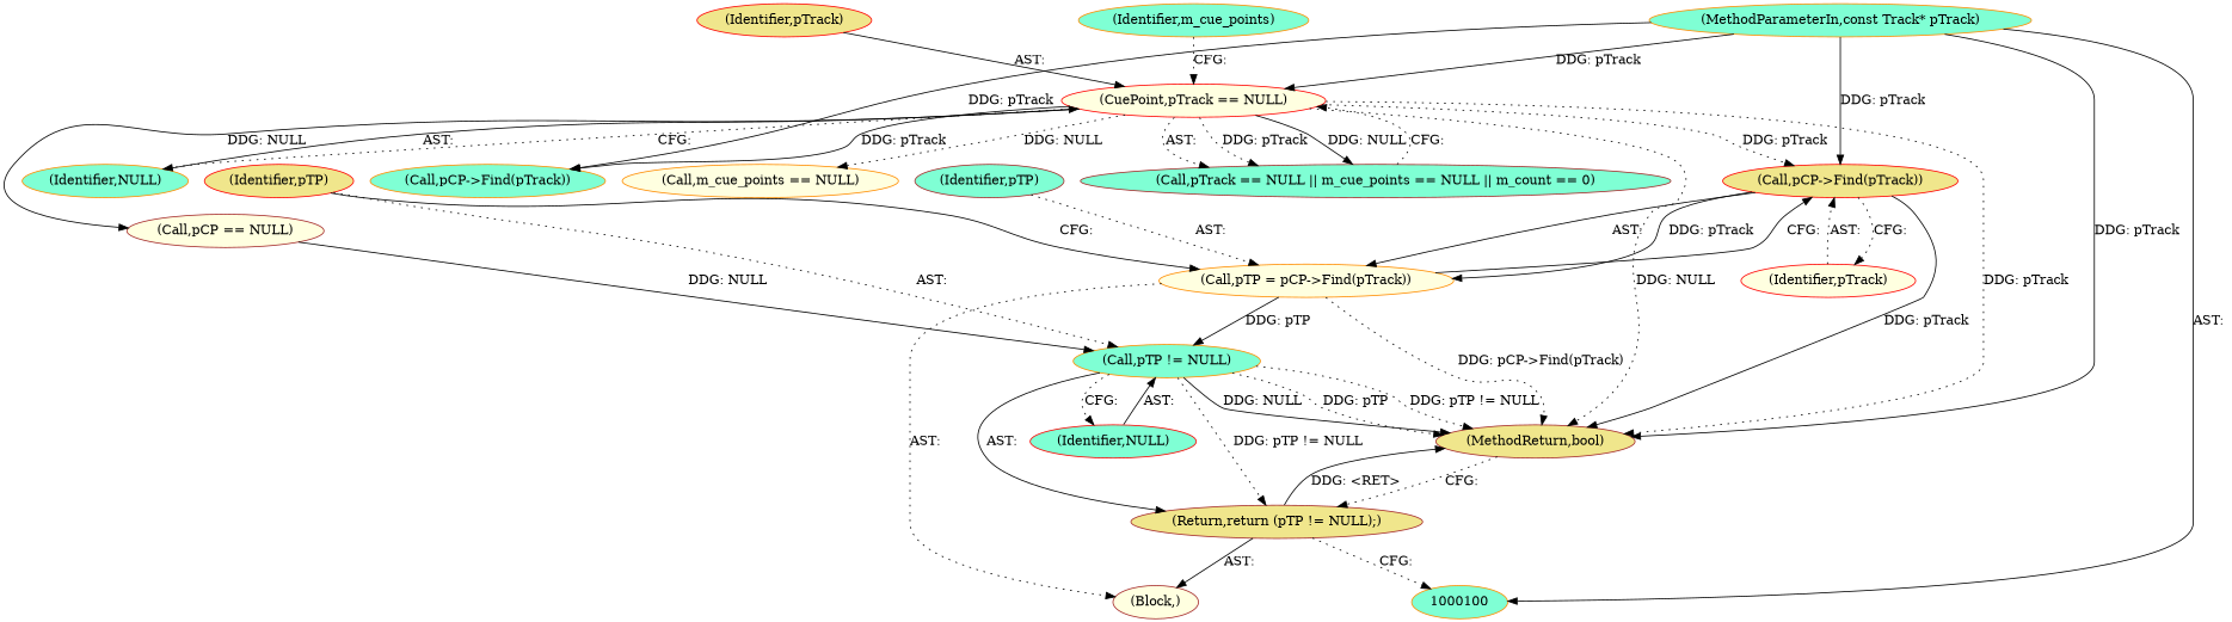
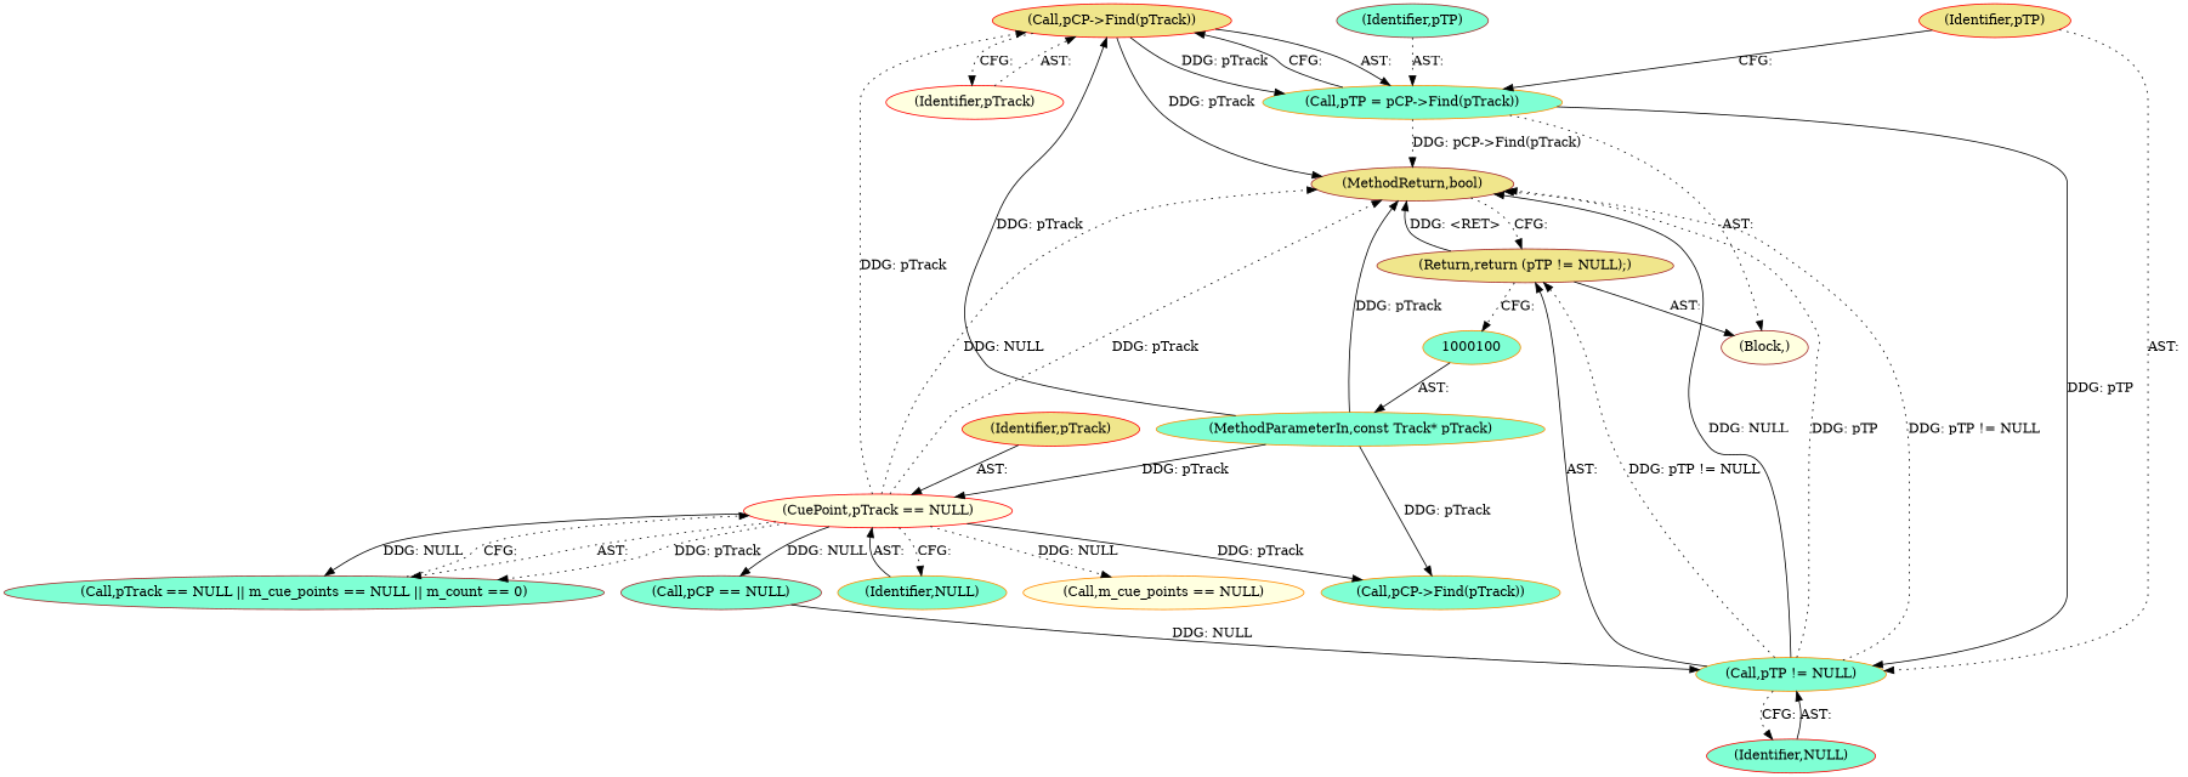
  digraph {
    node [color=darkorange fillcolor=aquamarine style=filled]
    edge [style=solid]
    n1 [color=red fillcolor=khaki label="(Call,pCP->Find(pTrack))"]
-   n2 [fillcolor=lightyellow label="(Call,pTP = pCP->Find(pTrack))"]
+   n2 [label="(Call,pTP = pCP->Find(pTrack))"]
    n3 [color=brown fillcolor=khaki label="(MethodReturn,bool)"]
    n4 [color=red fillcolor=lightyellow label="(Identifier,pTrack)"]
    n5 [label="(Call,pTP != NULL)"]
    n6 [color=brown fillcolor=lightyellow label="(Block,)"]
    n7 [color=brown fillcolor=khaki label="(Return,return (pTP != NULL);)"]
    n8 [color=red fillcolor=lightyellow label="(CuePoint,pTrack == NULL)"]
-   n9 [color=brown fillcolor=lightyellow label="(Call,pCP == NULL)"]
+   n9 [color=brown label="(Call,pCP == NULL)"]
    n10 [label="(Call,pCP->Find(pTrack))"]
    n11 [label="(Identifier,NULL)"]
    n12 [fillcolor=lightyellow label="(Call,m_cue_points == NULL)"]
    n13 [color=brown label="(Call,pTrack == NULL || m_cue_points == NULL || m_count == 0)"]
    n14 [label="(MethodParameterIn,const Track* pTrack)"]
    1000100
    n16 [color=red label="(Identifier,NULL)"]
    n17 [color=red fillcolor=khaki label="(Identifier,pTrack)"]
    n18 [color=red fillcolor=khaki label="(Identifier,pTP)"]
-   n19 [label="(Identifier,m_cue_points)"]
    n20 [color=brown label="(Identifier,pTP)"]
    n1 -> n2 [label="AST: "]
    n1 -> n2 [label="DDG: pTrack"]
    n1 -> n3 [label="DDG: pTrack"]
    n1 -> n4 [label="CFG: " style=dotted]
    n2 -> n1 [label="CFG: "]
    n2 -> n3 [label="DDG: pCP->Find(pTrack)" style=dotted]
    n2 -> n5 [label="DDG: pTP"]
    n2 -> n6 [label="AST: " style=dotted]
    n3 -> n7 [label="CFG: " style=dotted]
    n4 -> n1 [label="AST: " style=dotted]
    n5 -> n3 [label="DDG: NULL"]
    n5 -> n3 [label="DDG: pTP" style=dotted]
    n5 -> n3 [label="DDG: pTP != NULL" style=dotted]
    n5 -> n7 [label="AST: "]
    n5 -> n7 [label="DDG: pTP != NULL" style=dotted]
    n5 -> n16 [label="CFG: " style=dotted]
    n7 -> n3 [label="DDG: <RET>"]
    n7 -> n6 [label="AST: "]
    n7 -> 1000100 [label="CFG: " style=dotted]
    n8 -> n1 [label="DDG: pTrack" style=dotted]
    n8 -> n3 [label="DDG: NULL" style=dotted]
    n8 -> n3 [label="DDG: pTrack" style=dotted]
    n8 -> n9 [label="DDG: NULL"]
    n8 -> n10 [label="DDG: pTrack"]
    n8 -> n11 [label="CFG: " style=dotted]
    n8 -> n12 [label="DDG: NULL" style=dotted]
    n8 -> n13 [label="AST: " style=dotted]
    n8 -> n13 [label="DDG: pTrack" style=dotted]
    n8 -> n13 [label="DDG: NULL"]
    n9 -> n5 [label="DDG: NULL"]
    n11 -> n8 [label="AST: "]
    n13 -> n8 [label="CFG: " style=dotted]
    n14 -> n1 [label="DDG: pTrack"]
    n14 -> n3 [label="DDG: pTrack"]
    n14 -> n8 [label="DDG: pTrack"]
    n14 -> n10 [label="DDG: pTrack"]
-   n14 -> 1000100 [label="AST: "]
+   1000100 -> n14 [label="AST: "]
    n16 -> n5 [label="AST: "]
    n17 -> n8 [label="AST: "]
    n18 -> n2 [label="CFG: "]
    n18 -> n5 [label="AST: " style=dotted]
-   n19 -> n8 [label="CFG: " style=dotted]
    n20 -> n2 [label="AST: " style=dotted]
  }
